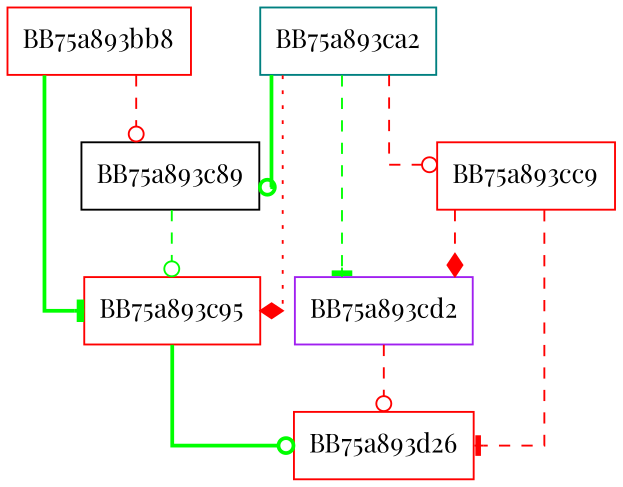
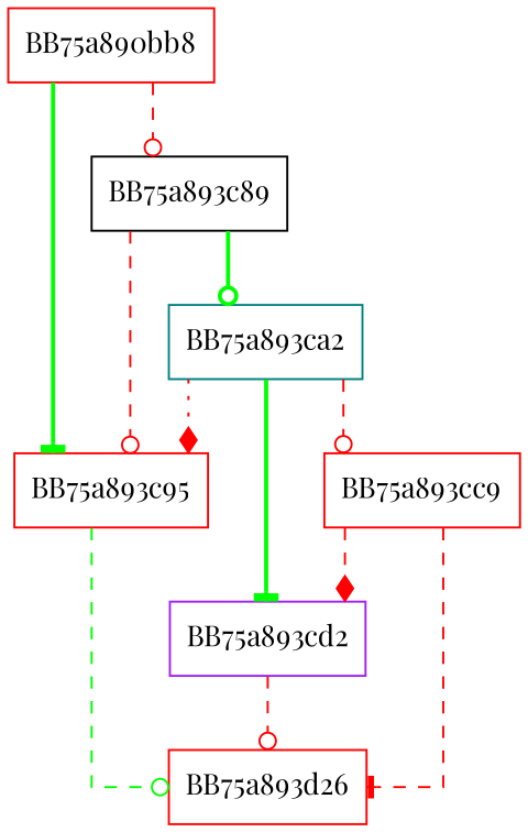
  digraph {
    fontname="Playfair Display"
    splines=ortho
    node [color=red fontname="Playfair Display" shape=box]
    edge [arrowhead=odot color=red fontname="Playfair Display" style=dashed]
-   BB75a893bb8
+   BB75a893bb8 [label=BB75a890bb8]
    BB75a893c95
    BB75a893c89 [color=black]
    BB75a893d26
    BB75a893ca2 [color=teal]
    BB75a893cd2 [color=purple]
    BB75a893cc9
    BB75a893bb8 -> BB75a893c95 [arrowhead=tee color=green style=bold]
    BB75a893bb8 -> BB75a893c89
-   BB75a893c95 -> BB75a893d26 [color=green style=bold]
-   BB75a893c89 -> BB75a893c95 [color=green]
-   BB75a893ca2 -> BB75a893c89 [color=green style=bold]
+   BB75a893c95 -> BB75a893d26 [color=green]
+   BB75a893c89 -> BB75a893c95
+   BB75a893c89 -> BB75a893ca2 [color=green style=bold]
    BB75a893ca2 -> BB75a893c95 [arrowhead=diamond style=dotted]
-   BB75a893ca2 -> BB75a893cd2 [arrowhead=tee color=green]
+   BB75a893ca2 -> BB75a893cd2 [arrowhead=tee color=green style=bold]
    BB75a893ca2 -> BB75a893cc9
    BB75a893cd2 -> BB75a893d26
    BB75a893cc9 -> BB75a893d26 [arrowhead=tee]
    BB75a893cc9 -> BB75a893cd2 [arrowhead=diamond]
  }
